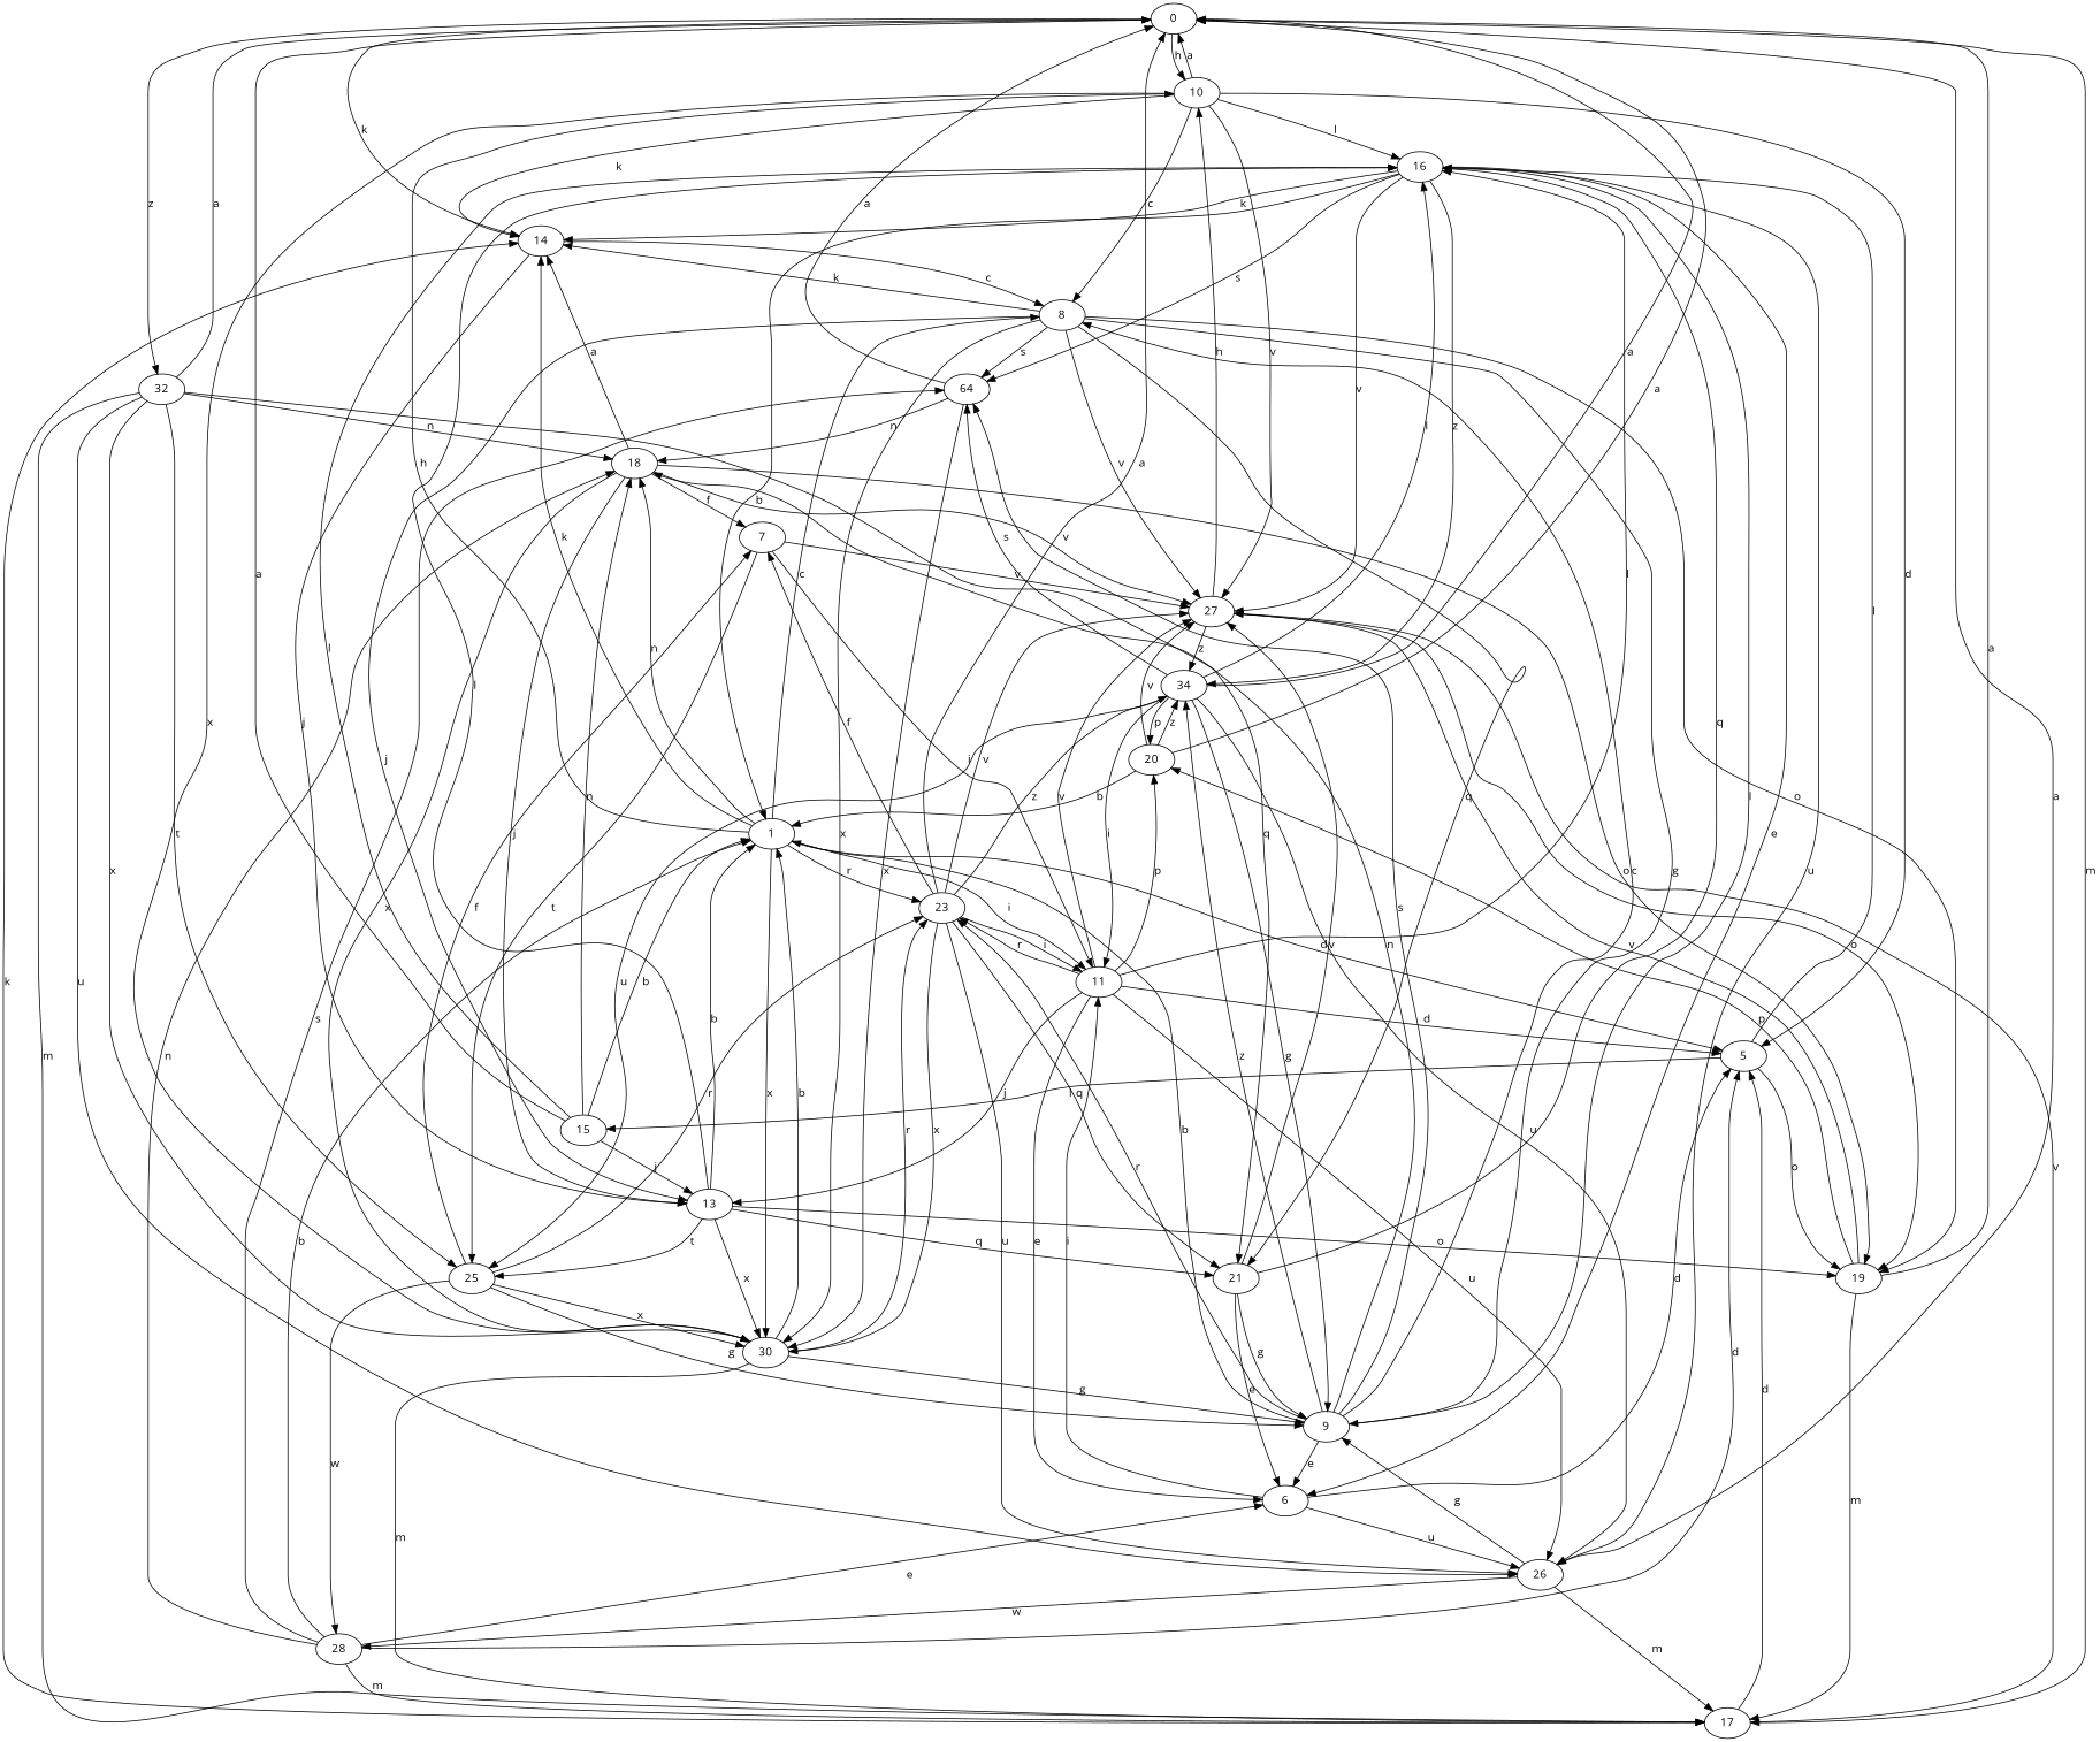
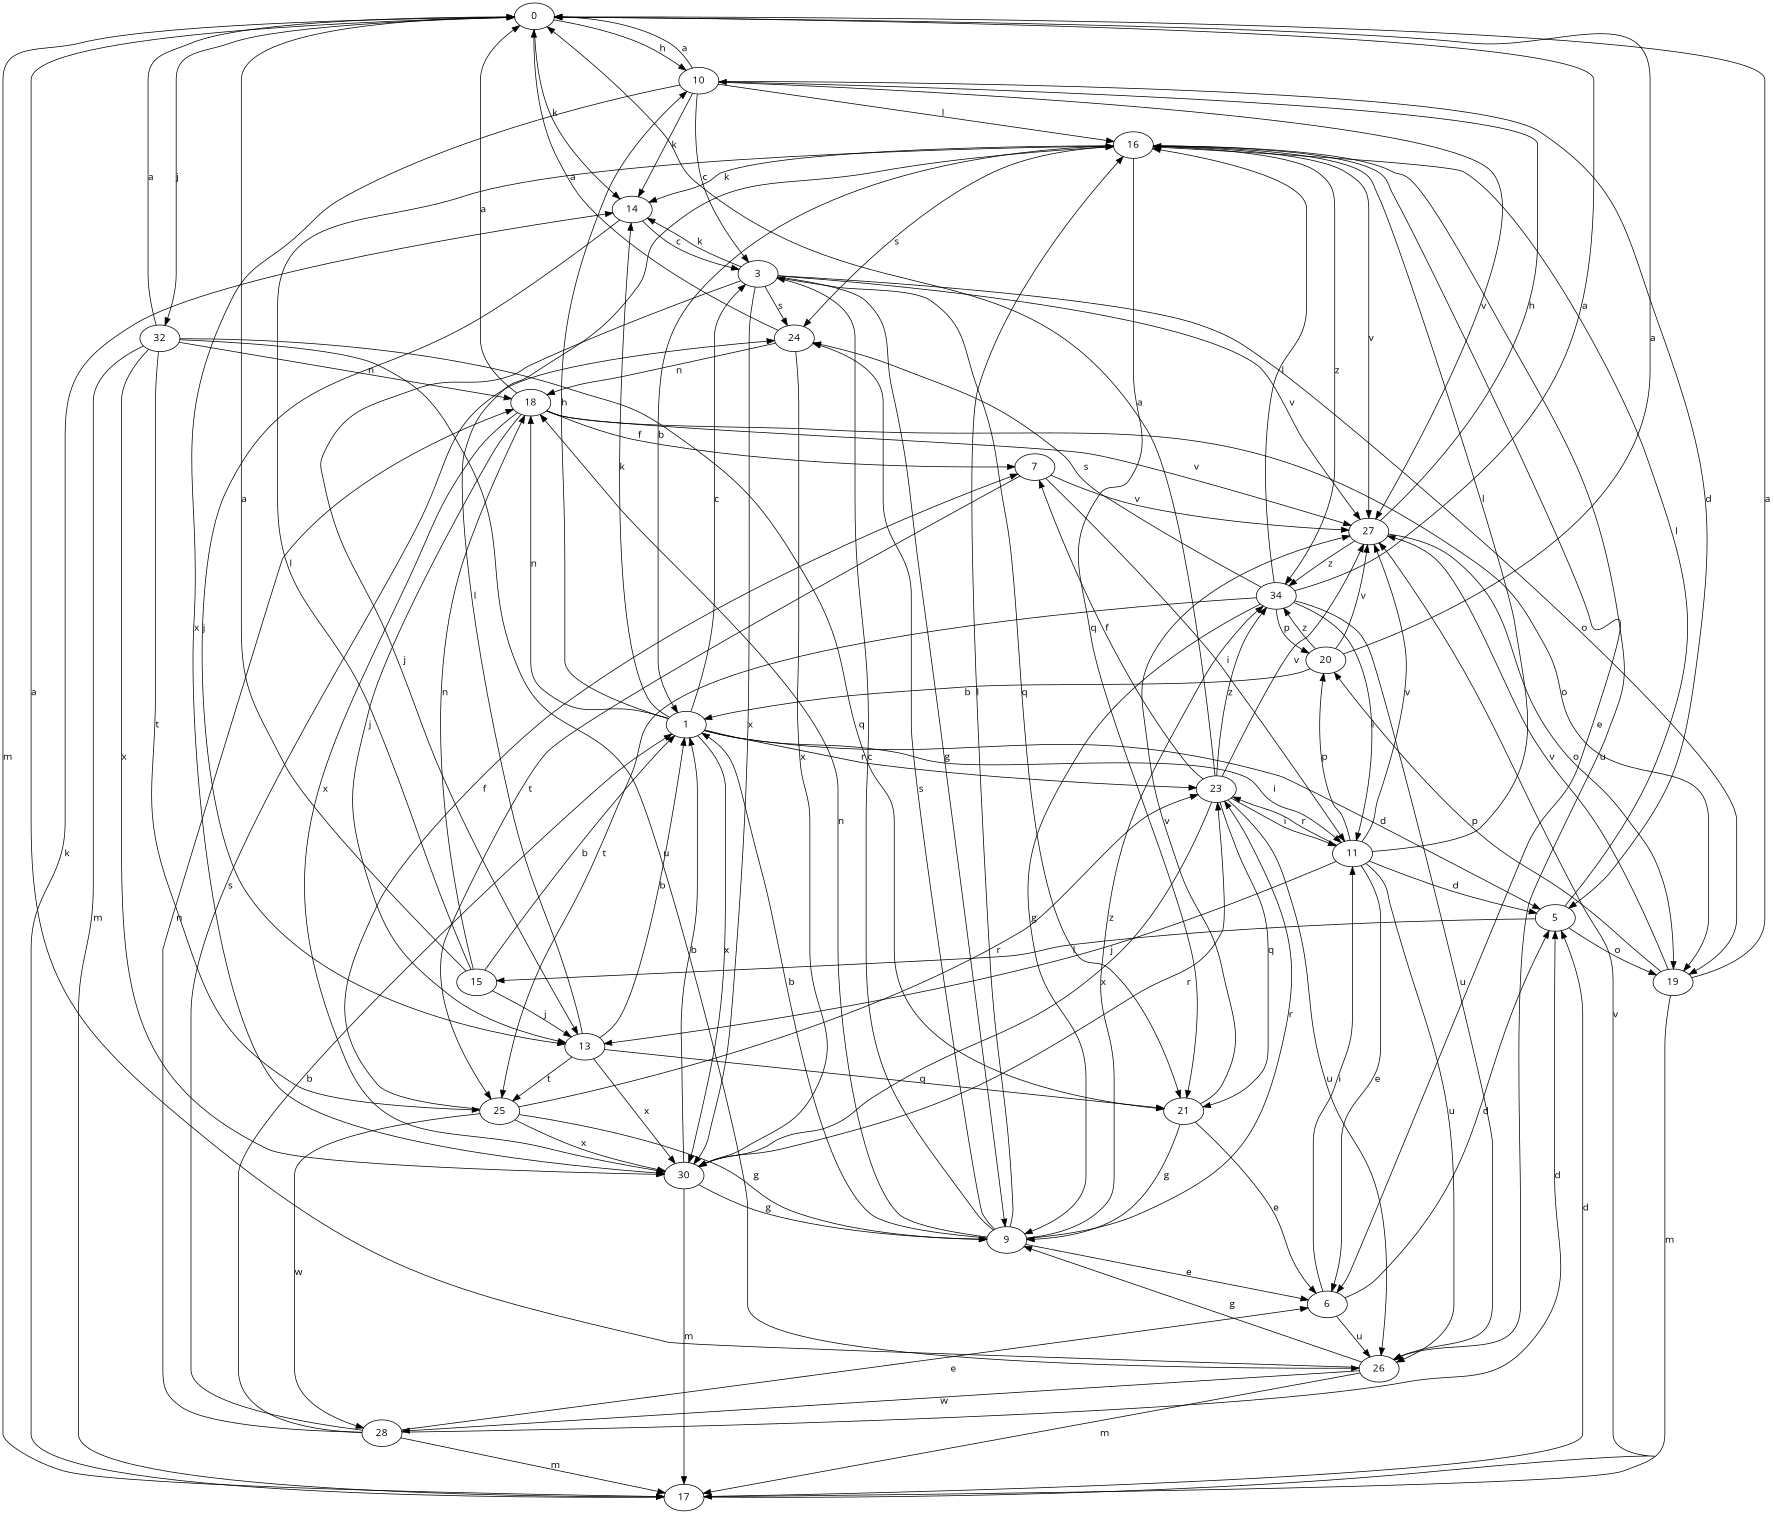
  strict digraph {
    fontname="Open Sans"
    node [fontname="Open Sans"]
    edge [fontname="Open Sans"]
    0
    10
    14
    17
    32
-   3 [label=8]
+   3
    5
    30
    27
    16
    13
    18
    21
    26
    25
    1
    11
    23
    9
    19
-   24 [label=64]
+   24
    15
    6
    20
    7
    34
    28
    0 -> 10 [label=h]
    0 -> 14 [label=k]
    0 -> 17 [label=m]
-   0 -> 32 [label=z]
+   0 -> 32 [label=j]
    10 -> 0 [label=a]
    10 -> 14 [label=k]
    10 -> 3 [label=c]
    10 -> 5 [label=d]
    10 -> 30 [label=x]
    10 -> 27 [label=v]
    10 -> 16 [label=l]
    14 -> 3 [label=c]
    14 -> 13 [label=j]
    17 -> 14 [label=k]
    17 -> 5 [label=d]
    17 -> 27 [label=v]
    32 -> 0 [label=a]
    32 -> 17 [label=m]
    32 -> 30 [label=x]
    32 -> 18 [label=n]
    32 -> 21 [label=q]
    32 -> 26 [label=u]
    32 -> 25 [label=t]
    3 -> 14 [label=k]
    3 -> 30 [label=x]
    3 -> 27 [label=v]
    3 -> 13 [label=j]
    3 -> 21 [label=q]
    3 -> 9 [label=g]
    3 -> 19 [label=o]
    3 -> 24 [label=s]
    5 -> 16 [label=l]
    5 -> 19 [label=o]
    5 -> 15 [label=l]
    30 -> 17 [label=m]
    30 -> 1 [label=b]
    30 -> 23 [label=r]
    30 -> 9 [label=g]
    27 -> 10 [label=h]
    27 -> 19 [label=o]
    27 -> 34 [label=z]
    16 -> 14 [label=k]
    16 -> 27 [label=v]
-   21 -> 16 [label=q]
+   16 -> 21 [label=q]
    16 -> 26 [label=u]
    16 -> 1 [label=b]
    16 -> 24 [label=s]
    16 -> 6 [label=e]
    16 -> 34 [label=z]
    13 -> 30 [label=x]
    13 -> 16 [label=l]
    13 -> 21 [label=q]
    13 -> 25 [label=t]
    13 -> 1 [label=b]
-   13 -> 19 [label=o]
-   18 -> 14 [label=a]
+   18 -> 0 [label=a]
    18 -> 30 [label=x]
    18 -> 27 [label=v]
    18 -> 13 [label=j]
    18 -> 19 [label=o]
    18 -> 7 [label=f]
    21 -> 27 [label=v]
    21 -> 9 [label=g]
    21 -> 6 [label=e]
    26 -> 0 [label=a]
    26 -> 17 [label=m]
    26 -> 9 [label=g]
    26 -> 28 [label=w]
    25 -> 30 [label=x]
    25 -> 23 [label=r]
    25 -> 9 [label=g]
    25 -> 7 [label=f]
    25 -> 28 [label=w]
    1 -> 10 [label=h]
    1 -> 14 [label=k]
    1 -> 3 [label=c]
    1 -> 5 [label=d]
    1 -> 30 [label=x]
    1 -> 18 [label=n]
    1 -> 11 [label=i]
    1 -> 23 [label=r]
    11 -> 5 [label=d]
    11 -> 27 [label=v]
    11 -> 16 [label=l]
    11 -> 13 [label=j]
    11 -> 26 [label=u]
    11 -> 23 [label=r]
    11 -> 6 [label=e]
    11 -> 20 [label=p]
    23 -> 0 [label=a]
    23 -> 30 [label=x]
    23 -> 27 [label=v]
    23 -> 21 [label=q]
    23 -> 26 [label=u]
    23 -> 11 [label=i]
    23 -> 7 [label=f]
    23 -> 34 [label=z]
    9 -> 3 [label=c]
    9 -> 16 [label=l]
    9 -> 18 [label=n]
    9 -> 1 [label=b]
    9 -> 23 [label=r]
    9 -> 24 [label=s]
    9 -> 6 [label=e]
    9 -> 34 [label=z]
    19 -> 0 [label=a]
    19 -> 17 [label=m]
    19 -> 27 [label=v]
    19 -> 20 [label=p]
    24 -> 0 [label=a]
    24 -> 30 [label=x]
    24 -> 18 [label=n]
    15 -> 0 [label=a]
    15 -> 16 [label=l]
    15 -> 13 [label=j]
    15 -> 18 [label=n]
    15 -> 1 [label=b]
    6 -> 5 [label=d]
    6 -> 26 [label=u]
    6 -> 11 [label=i]
    20 -> 0 [label=a]
    20 -> 27 [label=v]
    20 -> 1 [label=b]
    20 -> 34 [label=z]
    7 -> 27 [label=v]
    7 -> 25 [label=t]
    7 -> 11 [label=i]
    34 -> 0 [label=a]
    34 -> 16 [label=l]
    34 -> 26 [label=u]
-   34 -> 25 [label=u]
+   34 -> 25 [label=t]
    34 -> 11 [label=i]
    34 -> 9 [label=g]
    34 -> 24 [label=s]
    34 -> 20 [label=p]
    28 -> 17 [label=m]
    28 -> 5 [label=d]
    28 -> 18 [label=n]
    28 -> 1 [label=b]
    28 -> 24 [label=s]
    28 -> 6 [label=e]
  }
